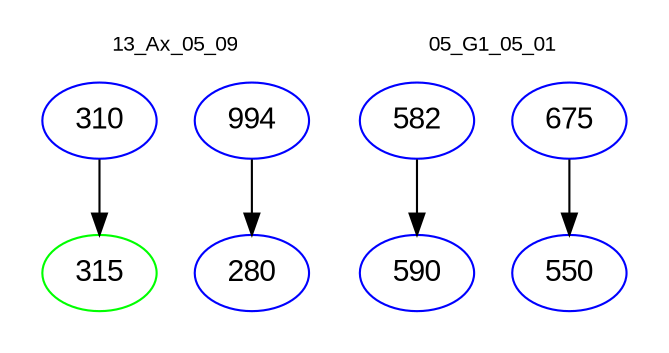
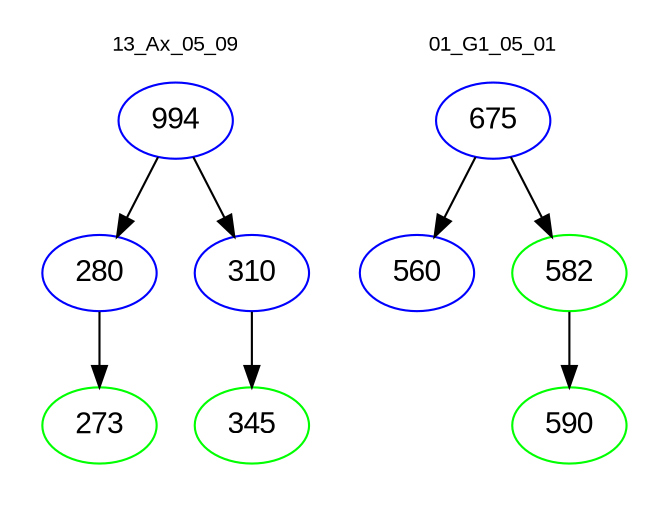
  digraph {
    fontname="Liberation Sans"
    node [color=blue fontname="Liberation Sans"]
    edge [color=black fontname="Liberation Sans"]
    n1 [label=994]
    n2 [label=280]
    n3 [label=310]
-   n5 [color=green label=315]
+   n4 [color=green label=273]
+   n5 [color=green label=345]
    n6 [label=675]
-   n7 [label=550]
-   n8 [label=582]
-   n9 [label=590]
+   n7 [label=560]
+   n8 [color=green label=582]
+   n9 [color=green label=590]
    subgraph cluster_1 {
      color=white
      fontsize=10
      label="13_Ax_05_09"
      n1
      n2
      n3
+     n4
      n5
    }
    subgraph cluster_2 {
      color=white
      fontsize=10
-     label="05_G1_05_01"
+     label="01_G1_05_01"
      n6
      n7
      n8
      n9
    }
    n1 -> n2
+   n1 -> n3
+   n2 -> n4
    n3 -> n5
    n6 -> n7
+   n6 -> n8
    n8 -> n9
  }
